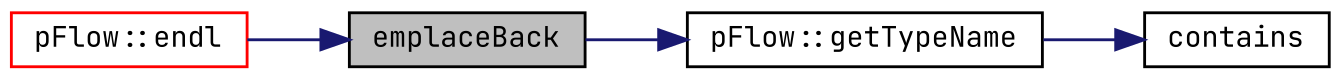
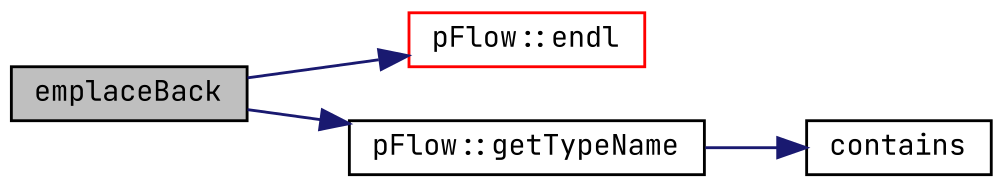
  digraph {
    fontname="JetBrains Mono"
    rankdir=LR
    node [color=black fillcolor=white fontname="JetBrains Mono" fontsize=10 shape=record style=filled]
    edge [color=midnightblue fontname="JetBrains Mono" fontsize=10 labelfontname=Helvetica labelfontsize=10 style=solid]
    n1 [fillcolor=grey75 fontcolor=black height=0.2 label=emplaceBack width=0.4]
    n2 [color=red height=0.2 label="pFlow::endl" width=0.4]
    n3 [height=0.2 label="pFlow::getTypeName" width=0.4]
    n4 [height=0.2 label=contains width=0.4]
-   n2 -> n1
+   n1 -> n2
    n1 -> n3
    n3 -> n4
  }
